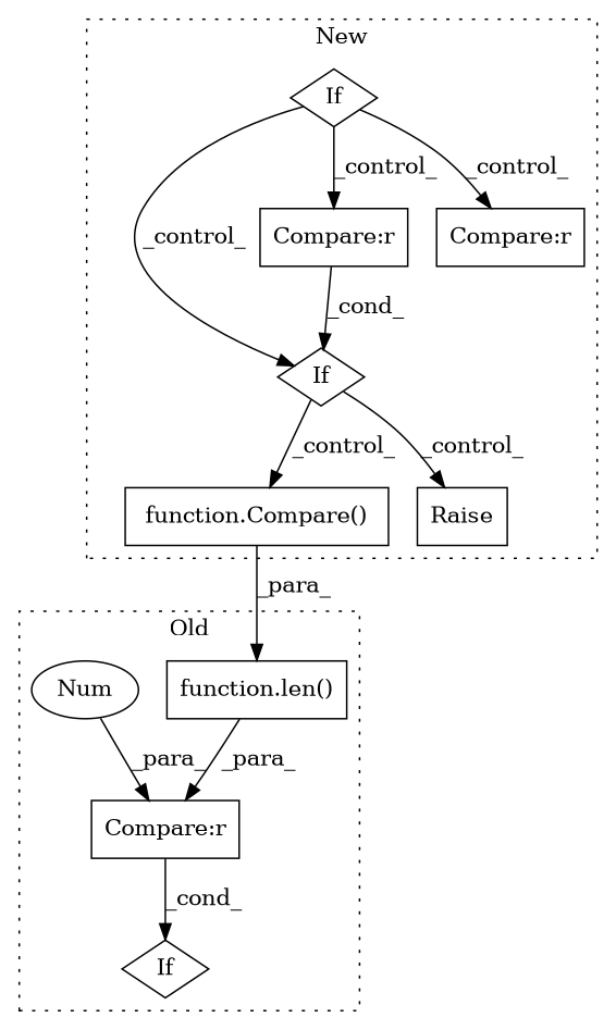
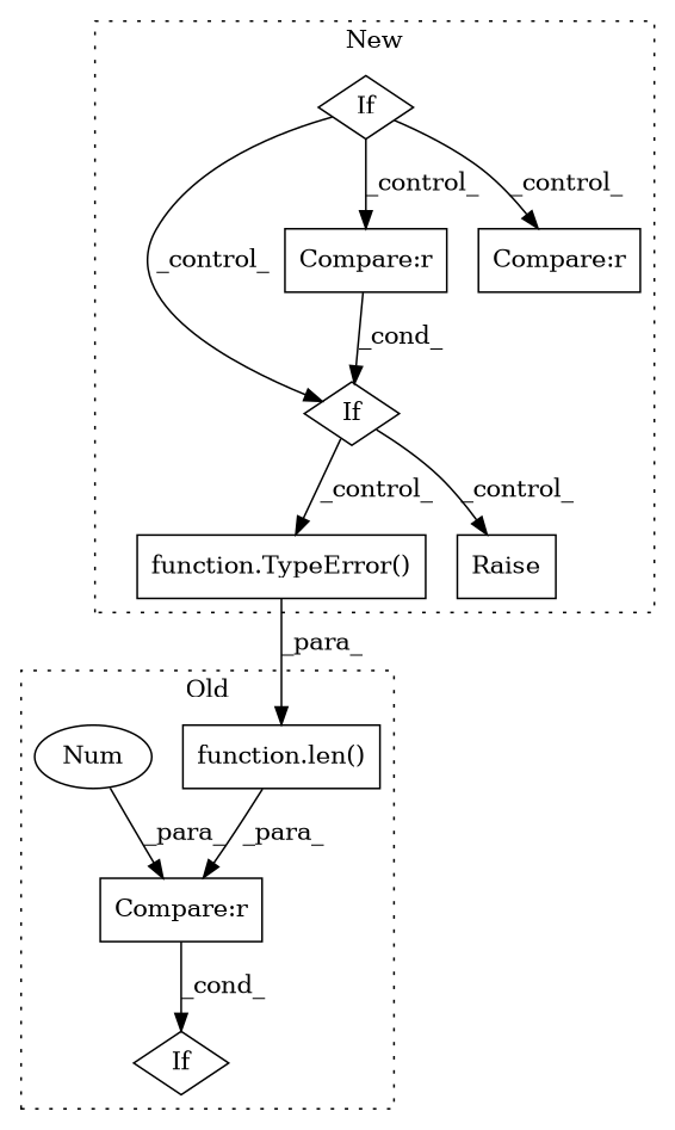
  digraph {
    node [a=96 l=3 shape=box]
    n1 [a=75 l="4,1" label="function.len()" s="3917,3940"]
    n2 [label=If s=3914 shape=diamond]
    n3 [a=40 l=28 label="Compare:r" s=3917]
    n4 [a=76 l=1 label=Num s=3944 shape=ellipse]
-   n5 [a=75 l="10,1" label="function.Compare()" s="4438,4527"]
+   n5 [a=75 l="10,1" label="function.TypeError()" s="4438,4527"]
    n6 [a=91 l=6 label=Raise s=4432]
    n7 [label=If s=4391 shape=diamond]
    n8 [a=40 l=28 label="Compare:r" s=4394]
    n9 [label=If s=4063 shape=diamond]
    n10 [a=40 l=46 label="Compare:r" s=4306]
    subgraph cluster_1 {
      label=Old
      style=dotted
      n1
      n2
      n3
      n4
    }
    subgraph cluster_2 {
      label=New
      style=dotted
      n5
      n6
      n7
      n8
      n9
      n10
    }
    n1 -> n3 [label=_para_]
    n3 -> n2 [label=_cond_]
    n4 -> n3 [label=_para_]
    n5 -> n1 [label=_para_]
    n7 -> n5 [label=_control_]
    n7 -> n6 [label=_control_]
    n8 -> n7 [label=_cond_]
    n9 -> n7 [label=_control_]
    n9 -> n8 [label=_control_]
    n9 -> n10 [label=_control_]
  }
